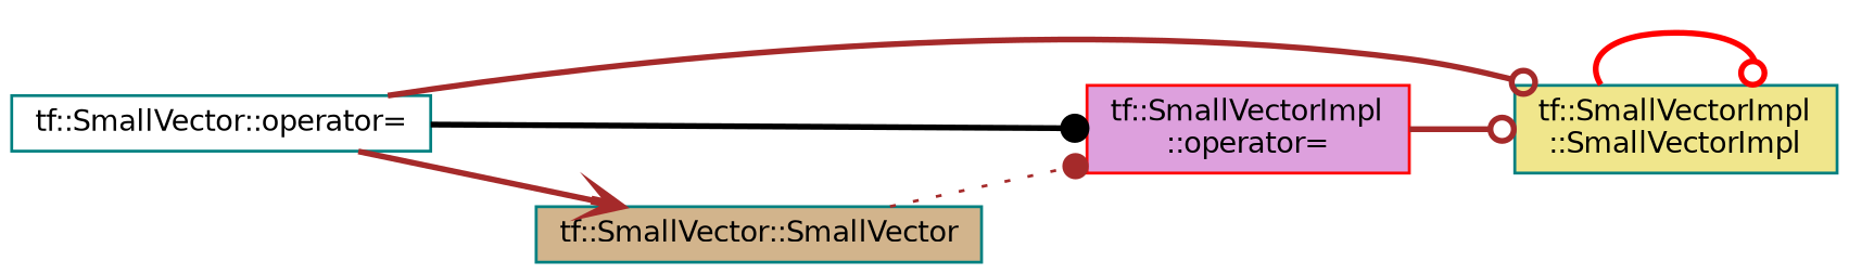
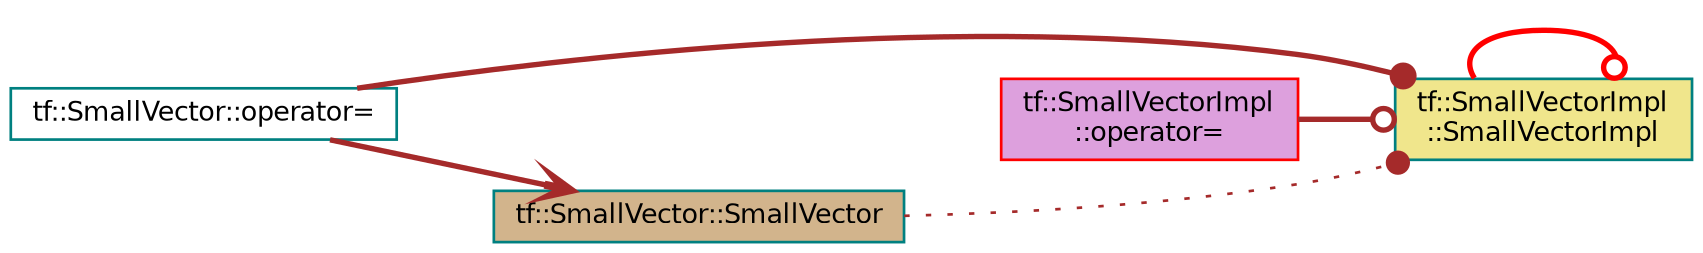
  digraph {
    rankdir=LR
    node [color=teal fontname=Helvetica fontsize=10 shape=box style=filled]
    edge [arrowhead=odot color=brown fontname=Helvetica fontsize=10 labelfontname=Helvetica labelfontsize=10 style=bold]
    n1 [fillcolor=white fontcolor=black height=0.2 label="tf::SmallVector::operator=" width=0.4]
    n2 [color=red fillcolor=plum height=0.2 label="tf::SmallVectorImpl\l::operator=" width=0.4]
    n3 [fillcolor=khaki height=0.2 label="tf::SmallVectorImpl\l::SmallVectorImpl" width=0.4]
    n4 [fillcolor=tan height=0.2 label="tf::SmallVector::SmallVector" width=0.4]
-   n1 -> n2 [arrowhead=dot color=black]
-   n1 -> n3
+   n1 -> n3 [arrowhead=dot]
    n1 -> n4 [arrowhead=vee]
    n2 -> n3
    n3 -> n3 [color=red]
-   n4 -> n2 [arrowhead=dot style=dotted]
+   n4 -> n3 [arrowhead=dot style=dotted]
  }
